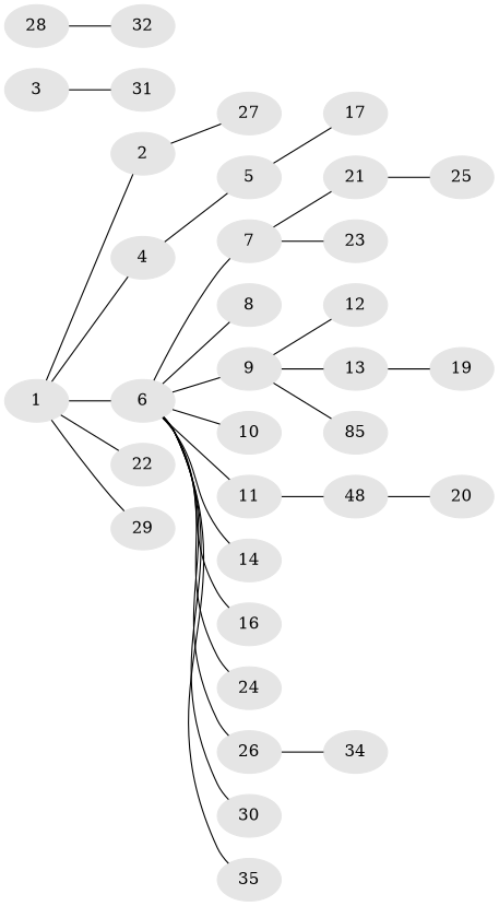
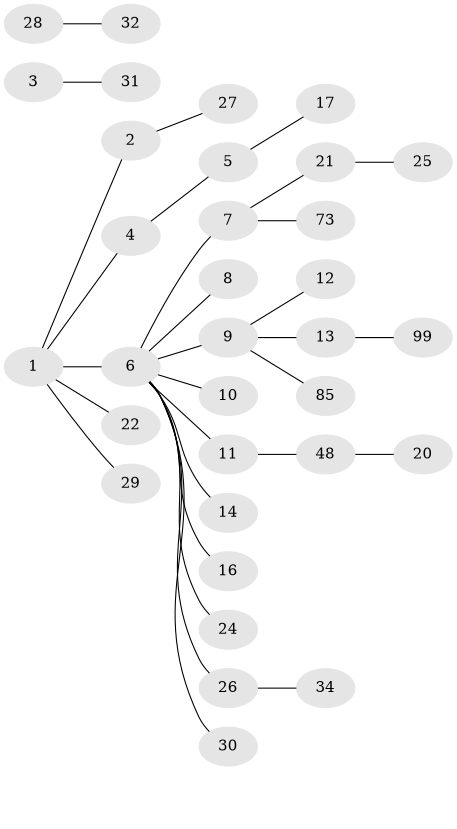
  graph {
    rankdir=LR
    node [color=gray90 style=filled]
    edge [weight=1.0]
    1
    2
    4
    6
    22
    29
    27
    3
    31
    5
    7
    8
    9
    10
    11
    14
    16
    24
    26
    30
-   35
    28
    32
    17
    21
-   23
+   23 [label=73]
    12
    13
    n29 [label=85]
    n30 [label=48]
    34
    25
-   19
+   19 [label=99]
    20
    1 -- 2
    1 -- 4
    1 -- 6
    1 -- 22
    1 -- 29
    2 -- 27
    4 -- 5
    6 -- 7 [weight=4.0]
    6 -- 8
    6 -- 9
    6 -- 10
    6 -- 11
    6 -- 14
    6 -- 16
    6 -- 24
    6 -- 26
    6 -- 30
-   6 -- 35
    3 -- 31
    5 -- 17
    7 -- 21
    7 -- 23 [weight=2.0]
    9 -- 12
    9 -- 13
    9 -- n29 [weight=2.0]
    11 -- n30
    26 -- 34
    28 -- 32
    21 -- 25
    13 -- 19
    n30 -- 20 [weight=2.0]
  }
